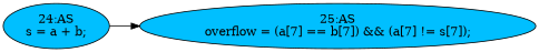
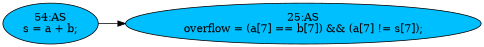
  strict digraph {
    rankdir=LR
    node [fillcolor=deepskyblue statements="[]" style=filled typ=Assign]
-   n1 [ast="<pyverilog.vparser.ast.Assign object at 0x7fef222d6950>" def_var="['s']" label="24:AS\ns = a + b;" use_var="['a', 'b']"]
+   n1 [ast="<pyverilog.vparser.ast.Assign object at 0x7fef222d6950>" def_var="['s']" label="54:AS\ns = a + b;" use_var="['a', 'b']"]
    n2 [ast="<pyverilog.vparser.ast.Assign object at 0x7fef222cec10>" def_var="['overflow']" label="25:AS\noverflow = (a[7] == b[7]) && (a[7] != s[7]);" use_var="['a', 'b', 'a', 's']"]
    n1 -> n2
  }
